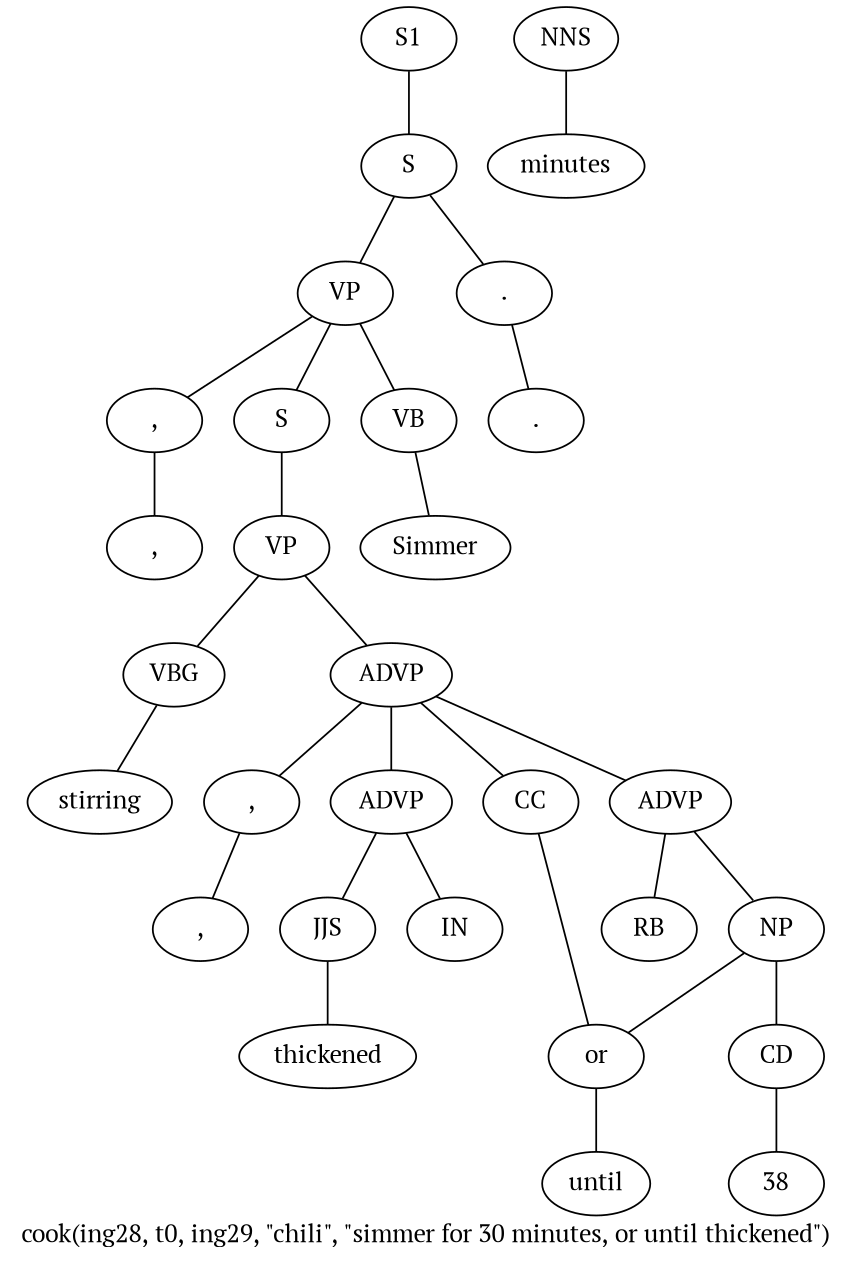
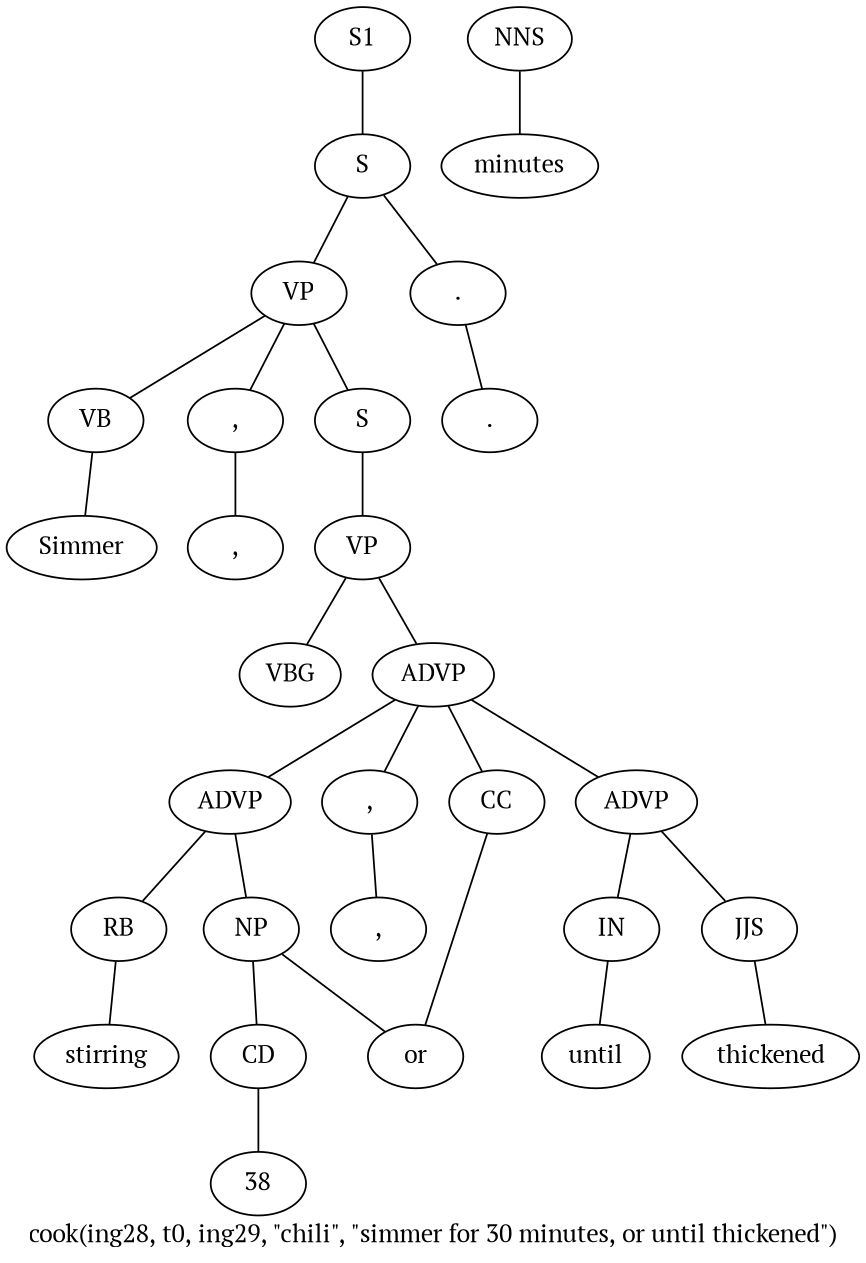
  graph {
    fontname="PT Serif"
    label="cook(ing28, t0, ing29, \"chili\", \"simmer for 30 minutes, or until thickened\")"
    node [fontname="PT Serif"]
    edge [fontname="PT Serif"]
    n1 [label=S1]
    n2 [label=S]
    n3 [label=VP]
    n4 [label="."]
    n5 [label=VB]
    n6 [label=","]
    n7 [label=S]
    n8 [label="."]
    n9 [label=Simmer]
    n10 [label=","]
    n11 [label=VP]
    n12 [label=VBG]
    n13 [label=ADVP]
    n14 [label=stirring]
    n15 [label=ADVP]
    n16 [label=","]
    n17 [label=CC]
    n18 [label=ADVP]
    n19 [label=RB]
    n20 [label=NP]
    n21 [label=","]
    n22 [label=or]
    n23 [label=IN]
    n24 [label=JJS]
    n25 [label=CD]
    n26 [label=38]
    n27 [label=NNS]
    n28 [label=minutes]
    n29 [label=until]
    n30 [label=thickened]
    n1 -- n2
    n2 -- n3
    n2 -- n4
    n3 -- n5
    n3 -- n6
    n3 -- n7
    n4 -- n8
    n5 -- n9
    n6 -- n10
    n7 -- n11
    n11 -- n12
    n11 -- n13
-   n12 -- n14
+   n19 -- n14
    n13 -- n15
    n13 -- n16
    n13 -- n17
    n13 -- n18
    n15 -- n19
    n15 -- n20
    n16 -- n21
    n17 -- n22
    n18 -- n23
    n18 -- n24
    n20 -- n22
    n20 -- n25
-   n22 -- n29
+   n23 -- n29
    n24 -- n30
    n25 -- n26
    n27 -- n28
  }
